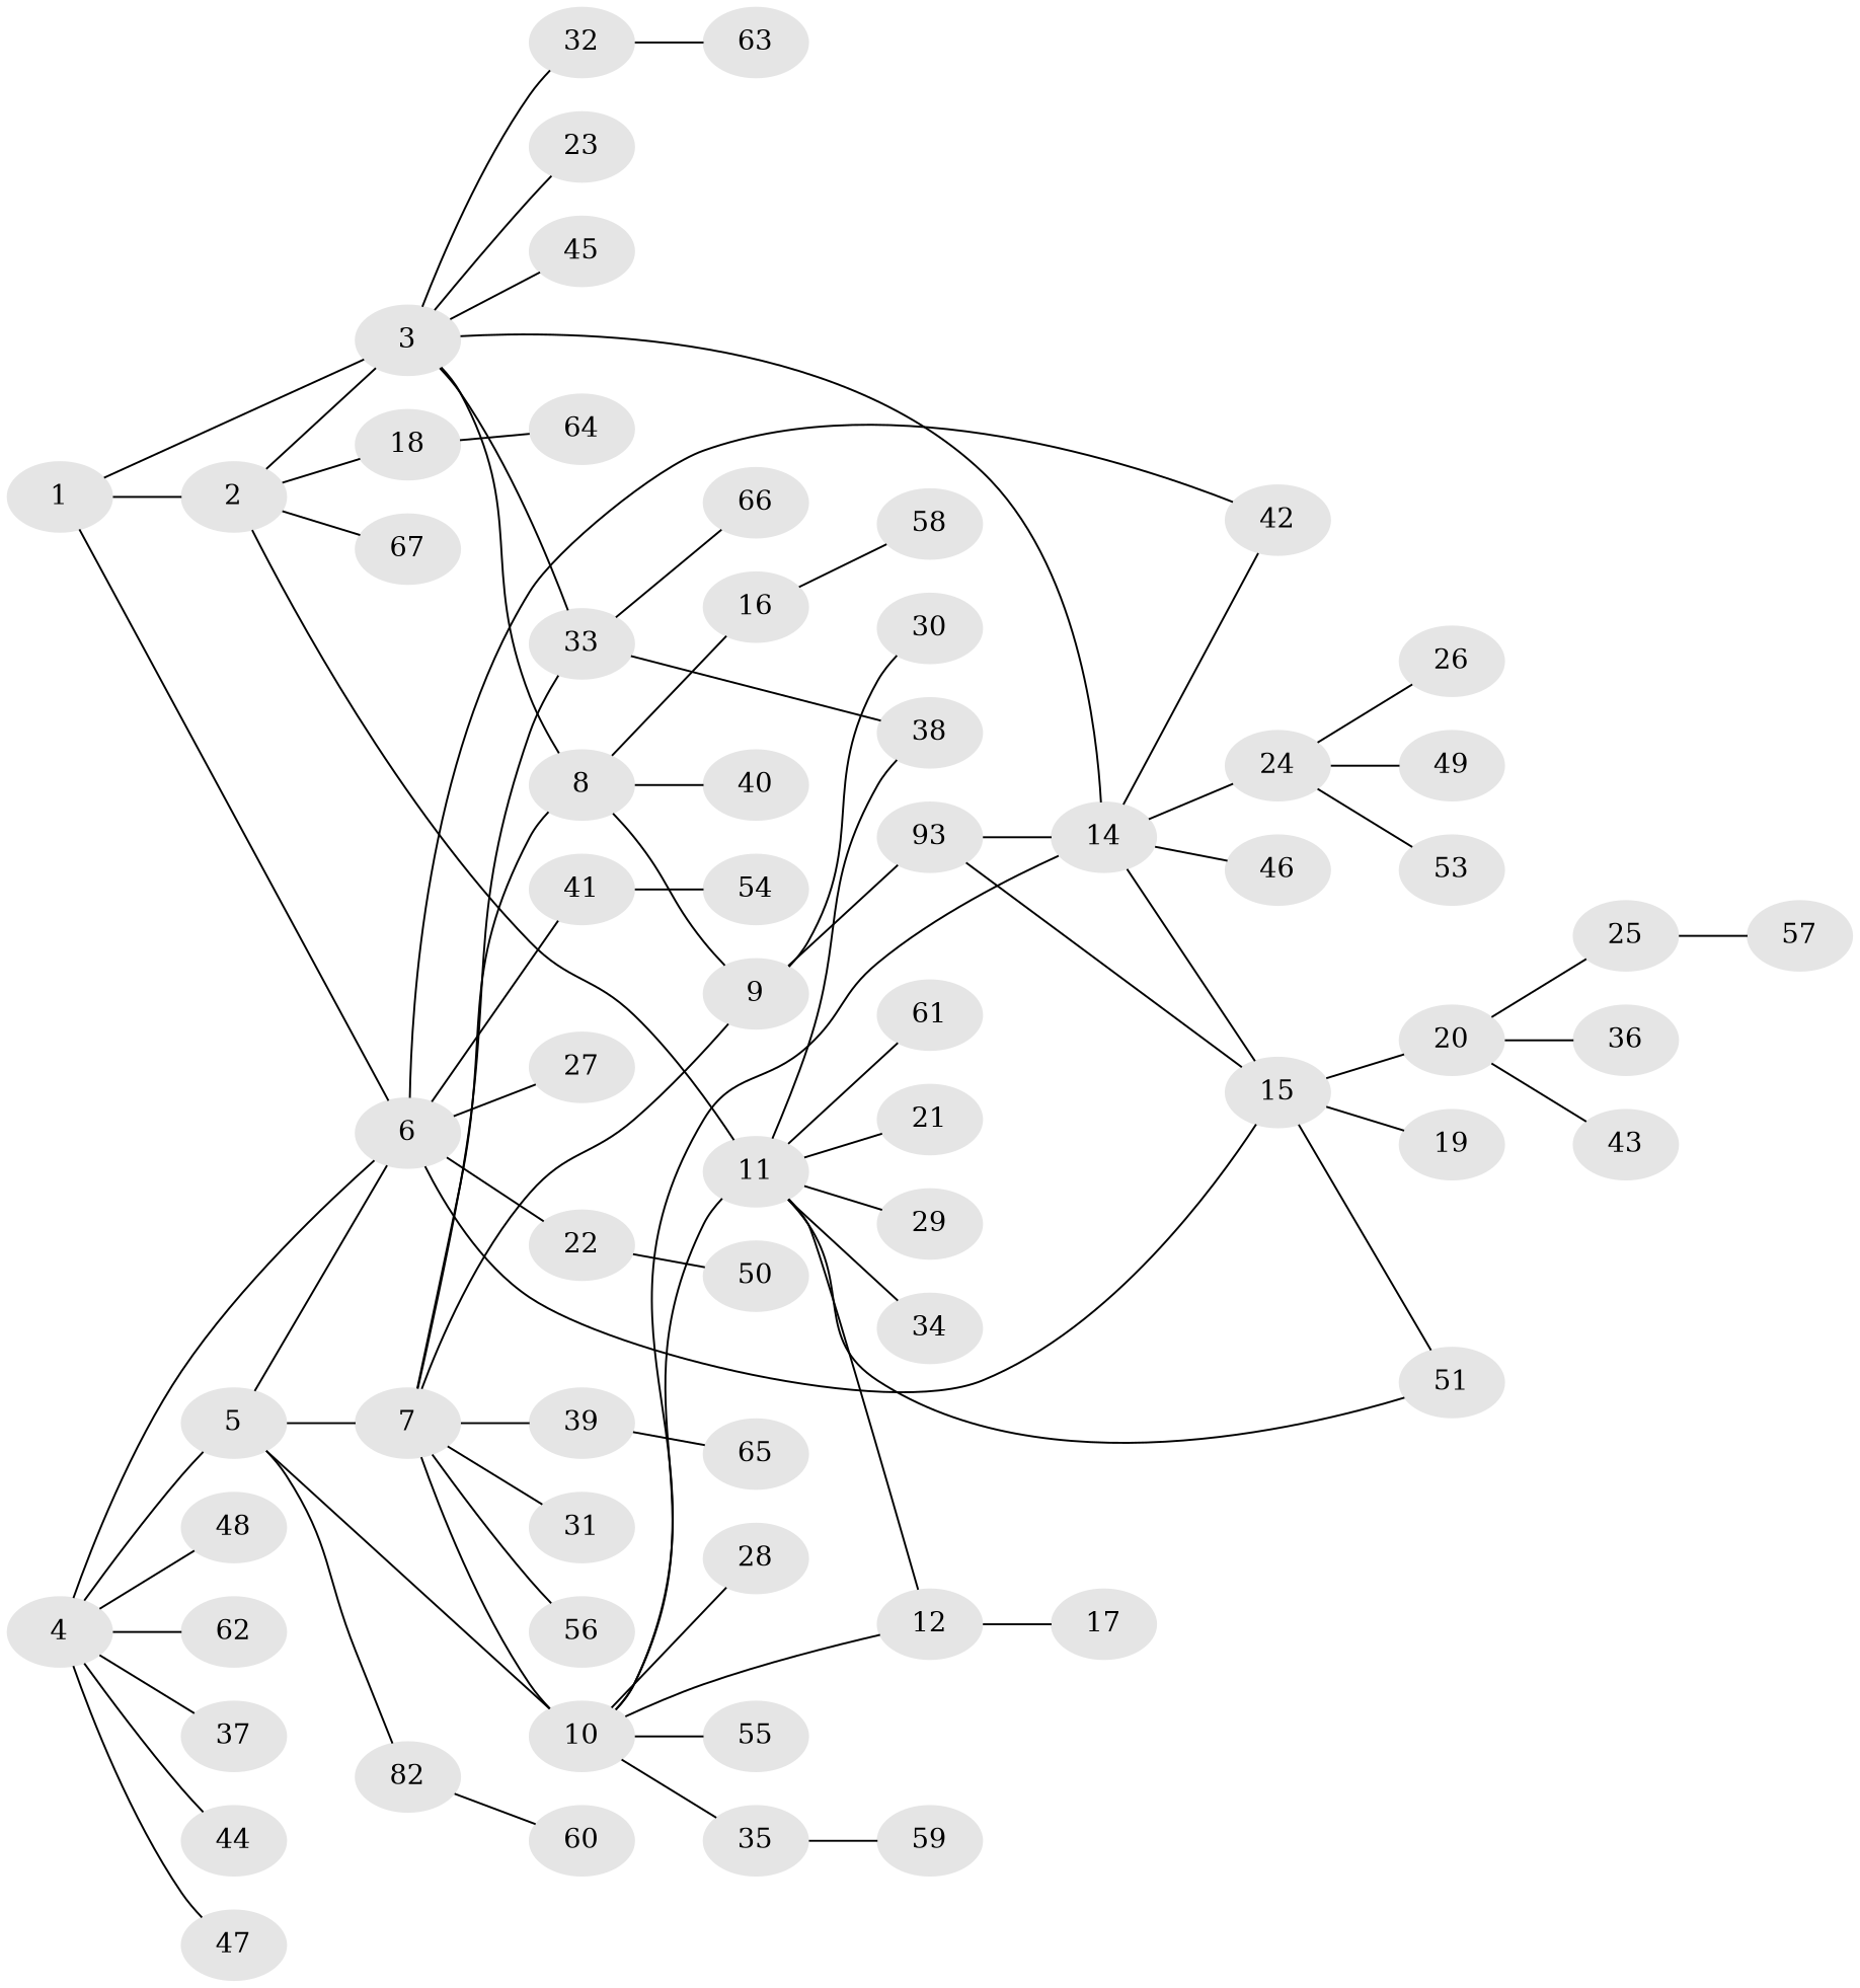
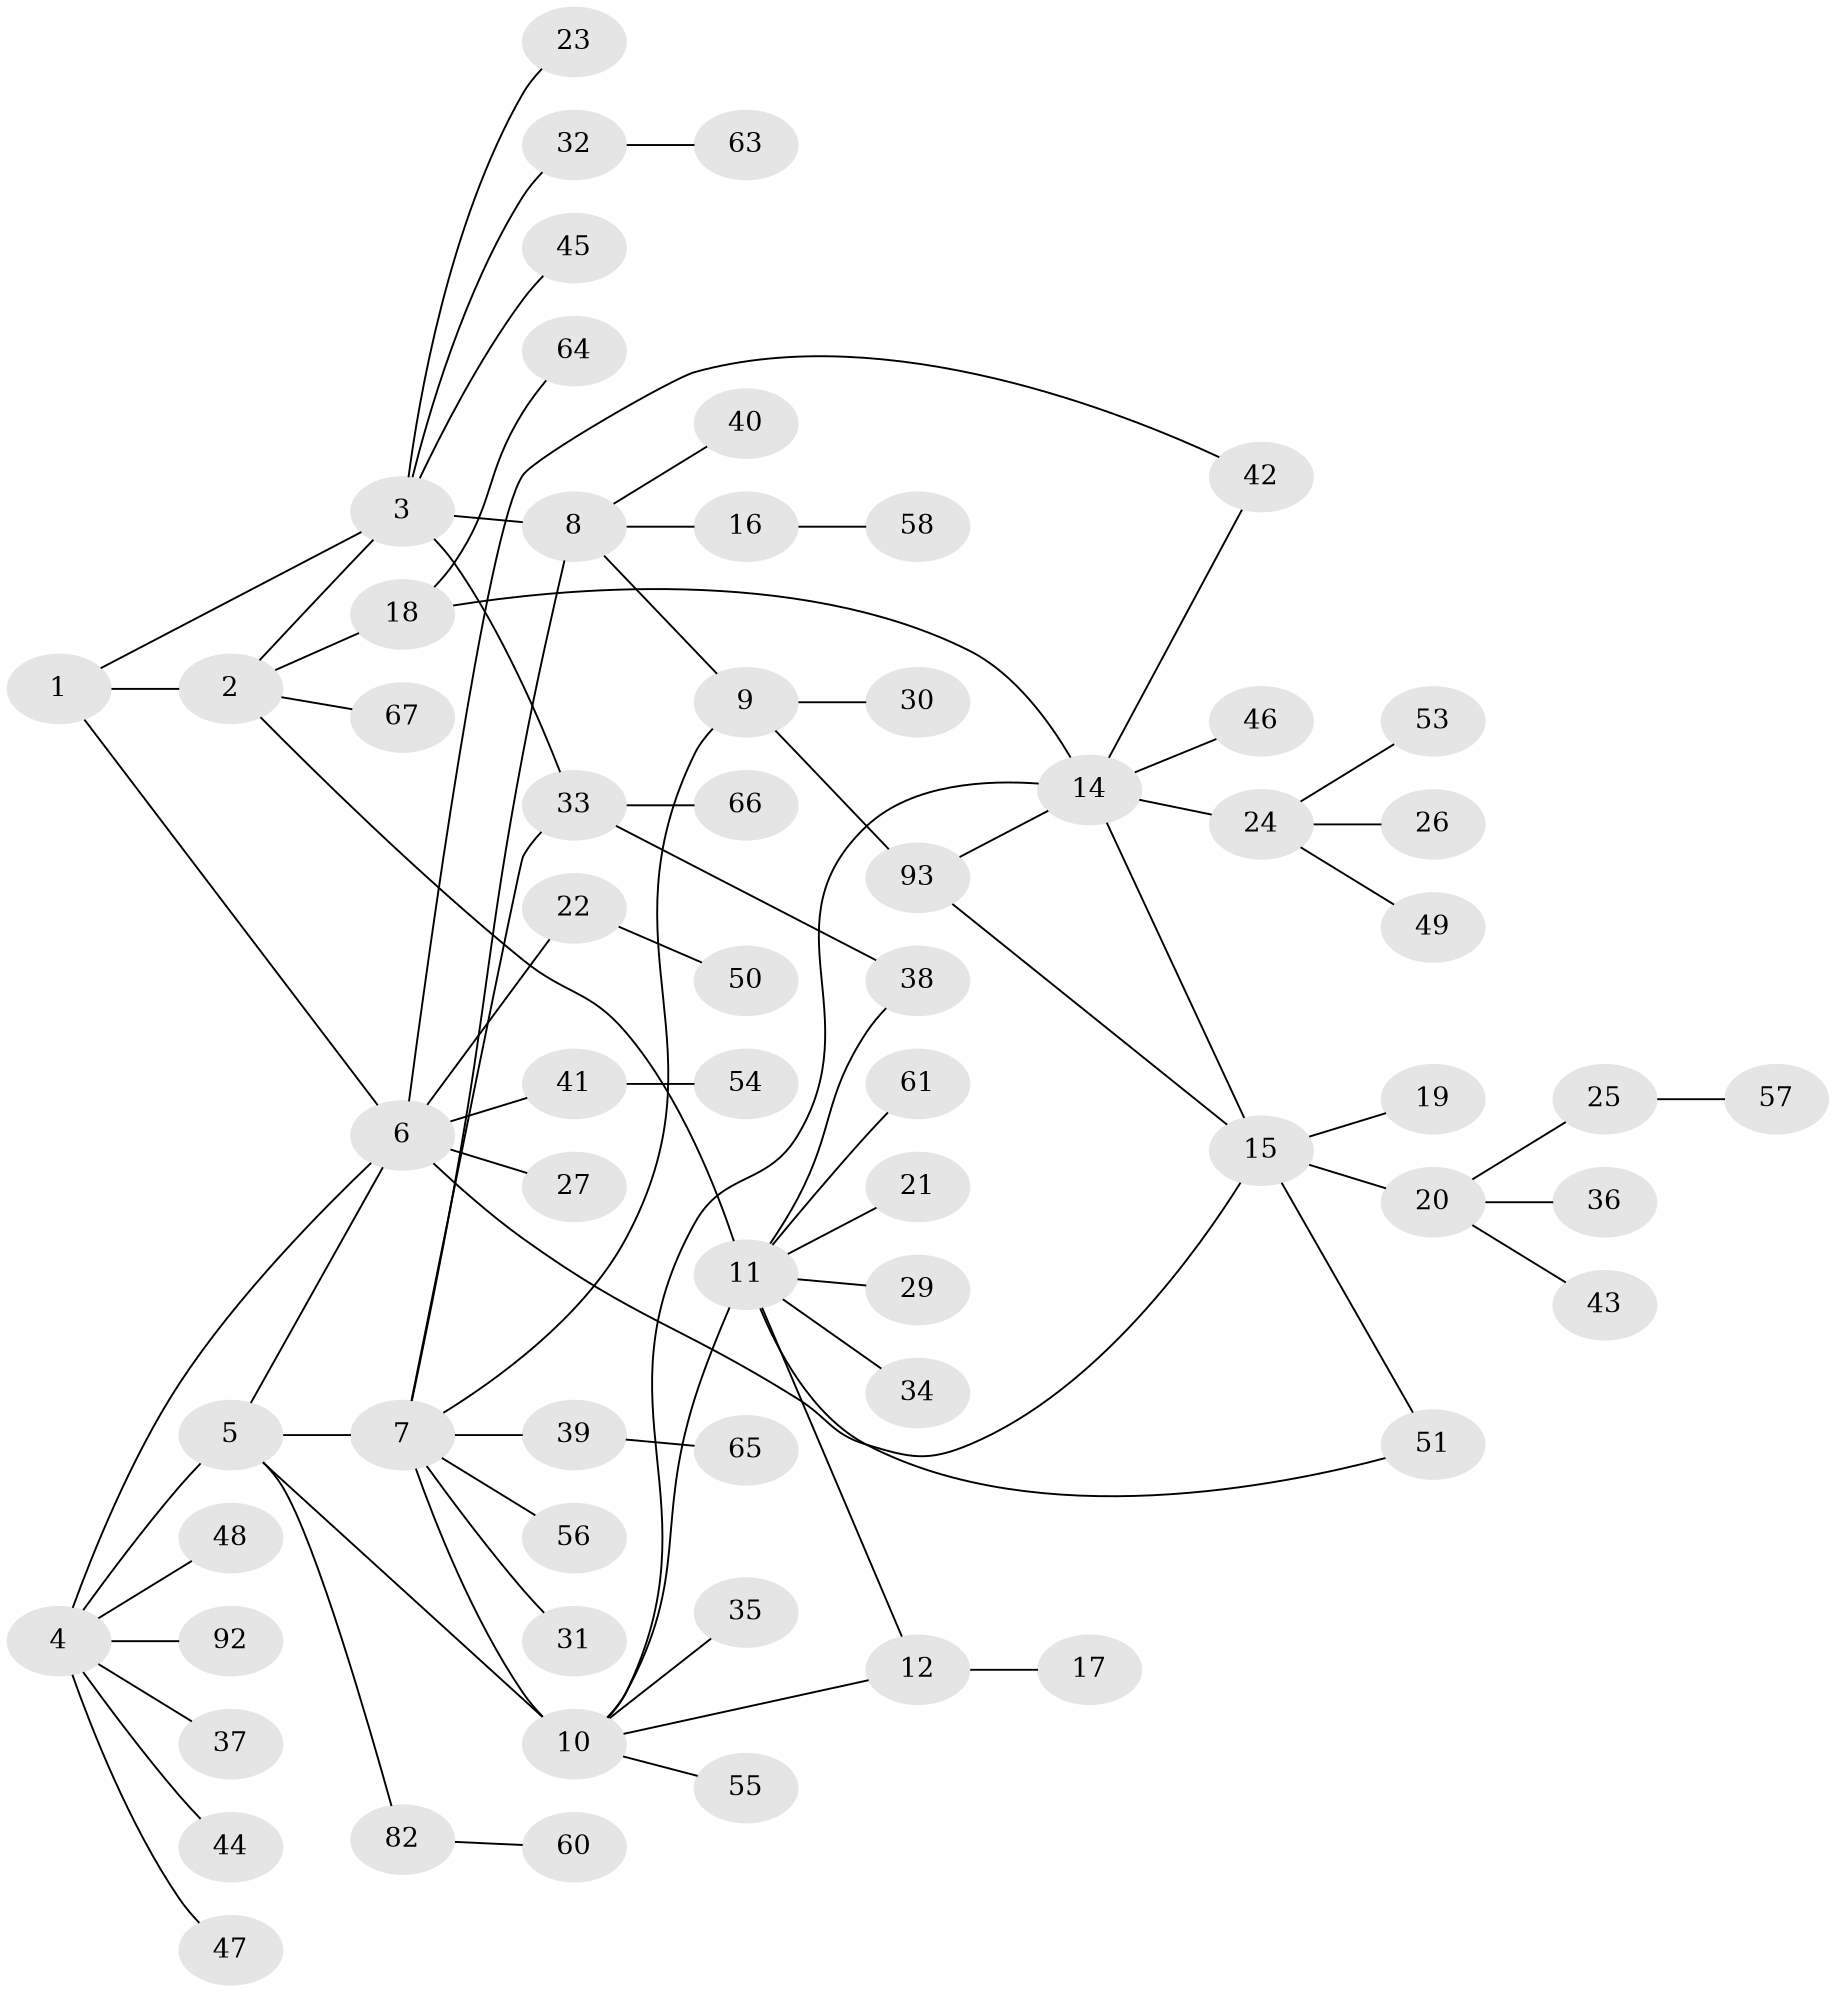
  graph {
    rankdir=LR
    node [color=gray90 style=filled]
    1
    2
    3
    6
    11
    18
    67
    8
    14
    23
    32
    33
    45
    15
    22
    27
    41
    42
    12
    21
    29
    34
    38
    51
    61
    64
    9
    16
    40
    24
    46
    63
    66
    4
    5
    37
    44
    47
    48
-   62
+   62 [label=92]
    7
    10
    n43 [label=82]
    31
    39
    56
-   28
    35
    55
    60
    19
    20
    50
    54
    n55 [label=93]
    30
    65
    58
    17
-   59
    26
    49
    53
    25
    36
    43
    57
    1 -- 2
    1 -- 3
    1 -- 6
    2 -- 3
    2 -- 11
    2 -- 18
    2 -- 67
    3 -- 8
-   3 -- 14
+   18 -- 14
    3 -- 23
    3 -- 32
    3 -- 33
    3 -- 45
    6 -- 15
    6 -- 22
    6 -- 27
    6 -- 41
    6 -- 42
    11 -- 12
    11 -- 21
    11 -- 29
    11 -- 34
    11 -- 38
    11 -- 51
    11 -- 61
    18 -- 64
    8 -- 9
    8 -- 16
    8 -- 40
    14 -- 15
    14 -- 42
    14 -- 24
    14 -- 46
    32 -- 63
    33 -- 38
    33 -- 66
    15 -- 51
    15 -- 19
    15 -- 20
    22 -- 50
    41 -- 54
    12 -- 17
    9 -- n55
    9 -- 30
    16 -- 58
    24 -- 26
    24 -- 49
    24 -- 53
    4 -- 6
    4 -- 5
    4 -- 37
    4 -- 44
    4 -- 47
    4 -- 48
    4 -- 62
    5 -- 6
    5 -- 7
    5 -- 10
    5 -- n43
    7 -- 8
    7 -- 33
    7 -- 9
    7 -- 10
    7 -- 31
    7 -- 39
    7 -- 56
    10 -- 11
    10 -- 14
    10 -- 12
-   10 -- 28
    10 -- 35
    10 -- 55
    n43 -- 60
    39 -- 65
-   35 -- 59
    20 -- 25
    20 -- 36
    20 -- 43
    n55 -- 14
    n55 -- 15
    25 -- 57
  }
